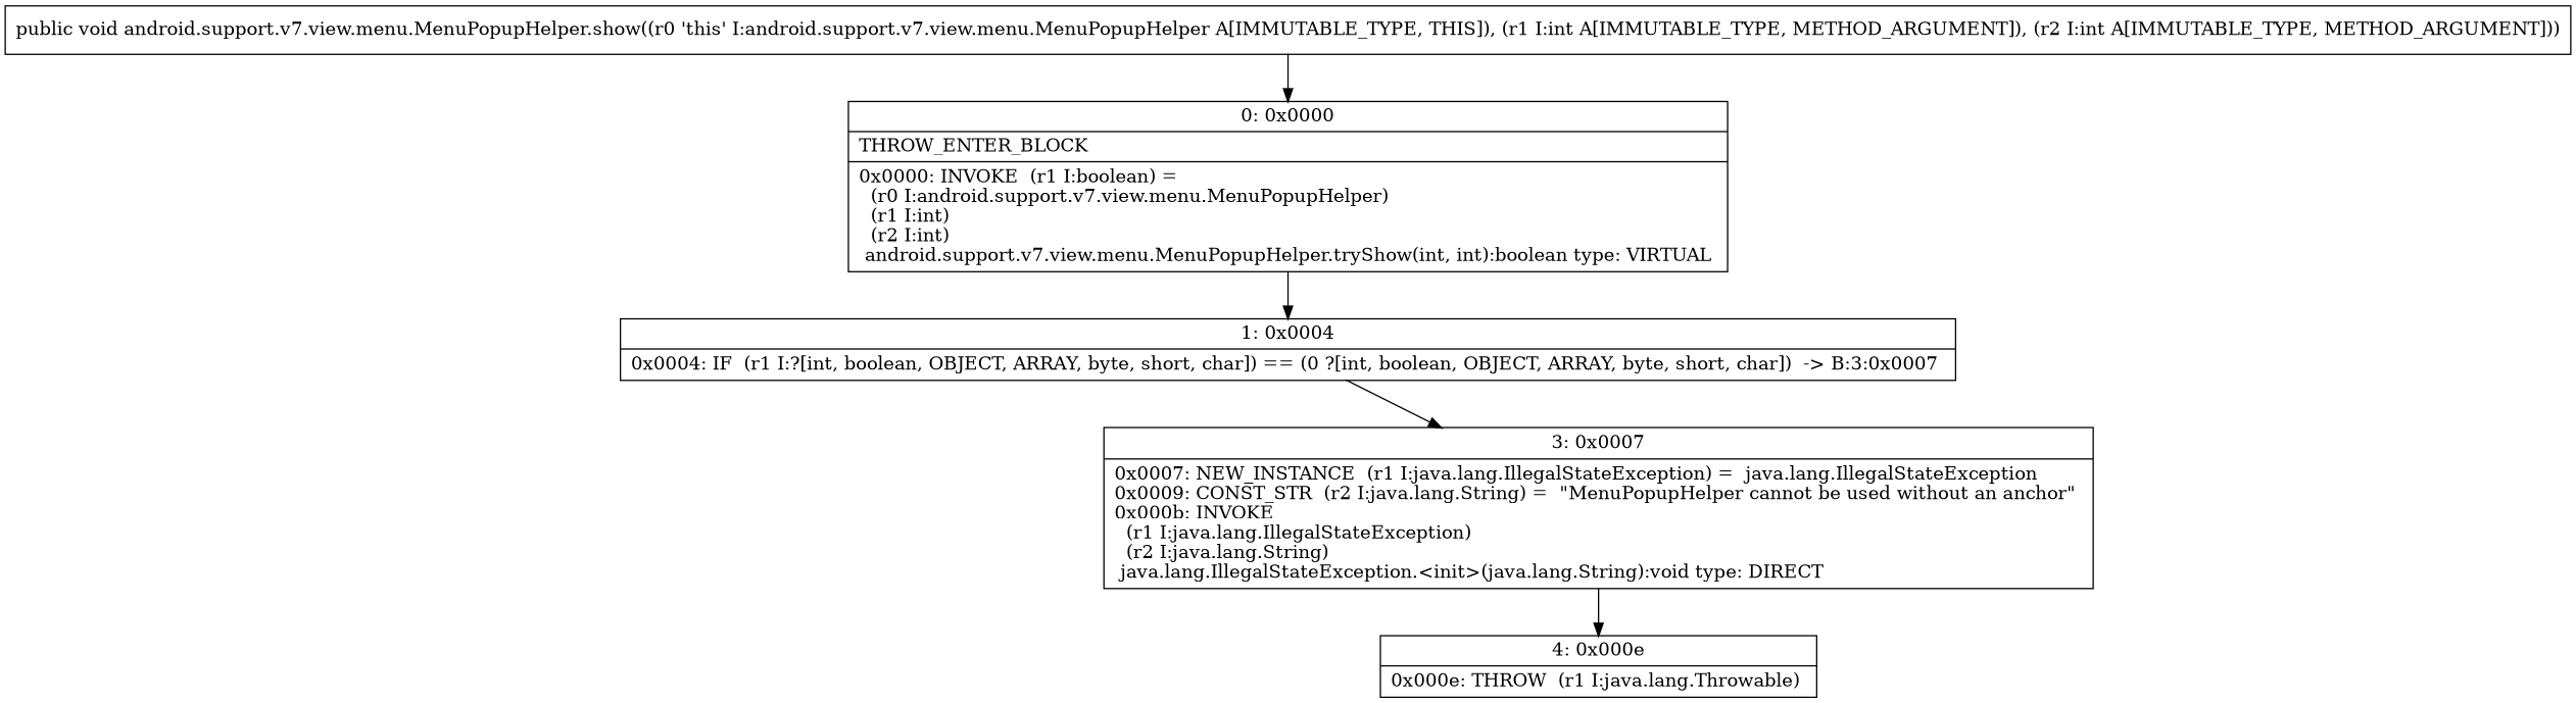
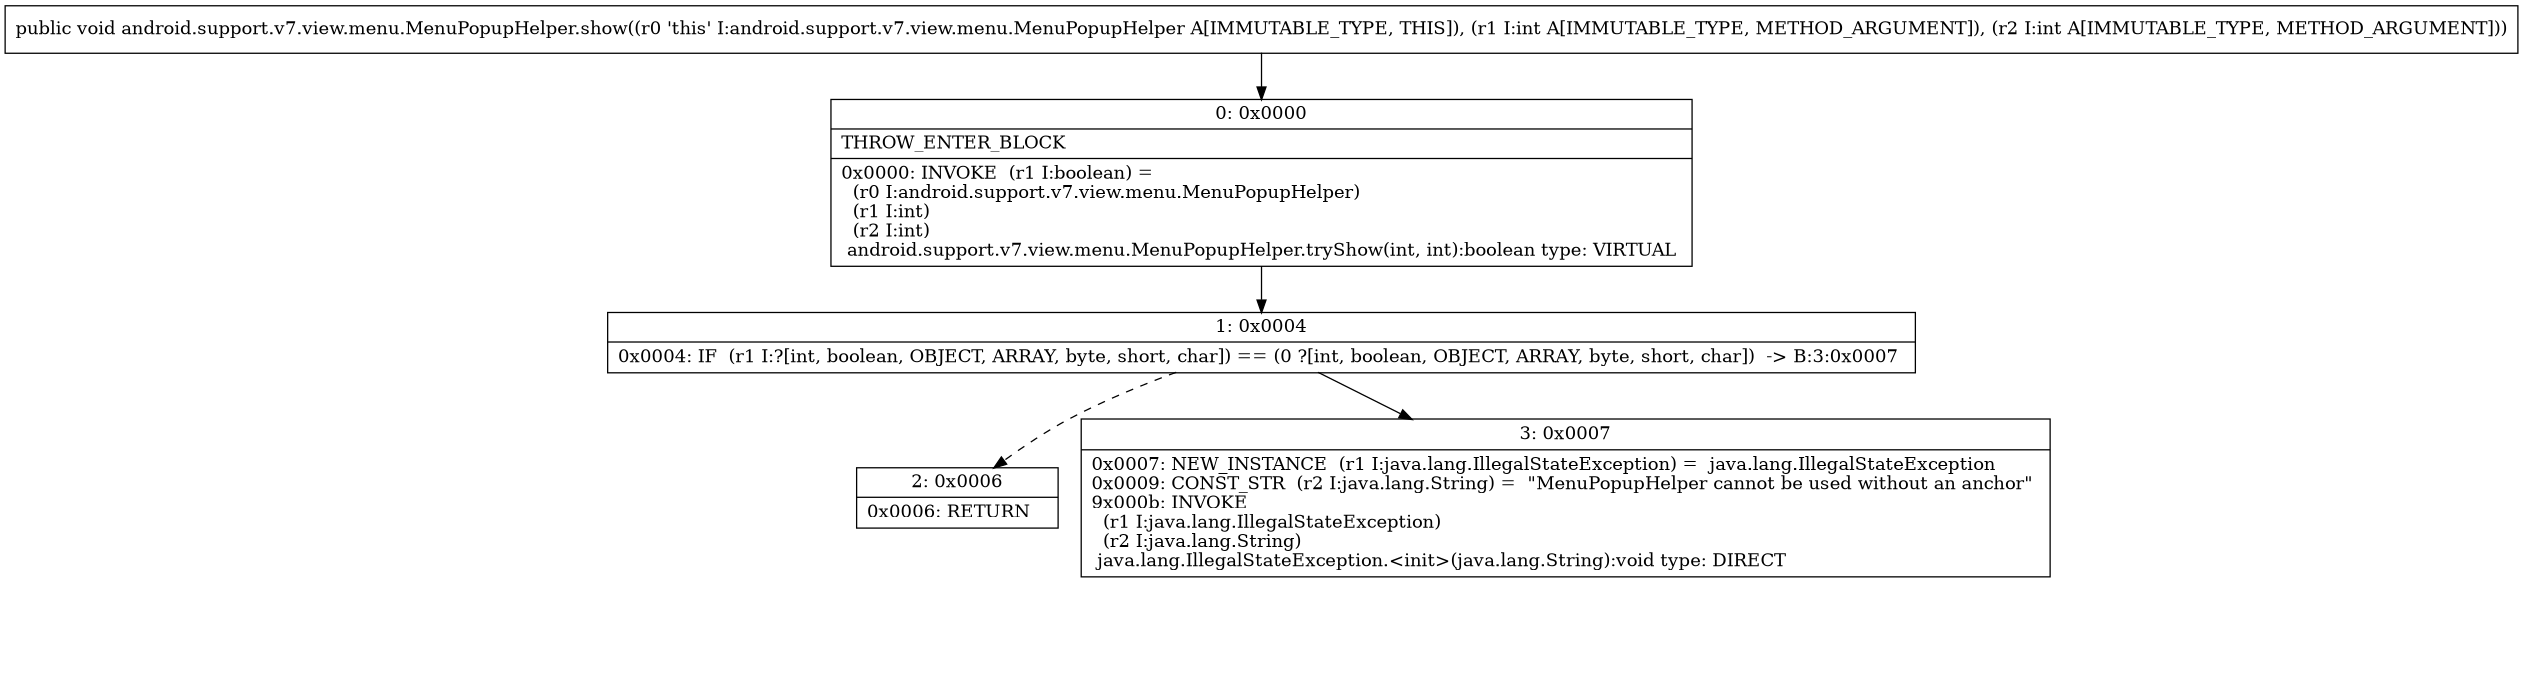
  digraph {
    node [shape=record]
    n1 [label="{0\:\ 0x0000|THROW_ENTER_BLOCK\l|0x0000: INVOKE  (r1 I:boolean) = \l  (r0 I:android.support.v7.view.menu.MenuPopupHelper)\l  (r1 I:int)\l  (r2 I:int)\l android.support.v7.view.menu.MenuPopupHelper.tryShow(int, int):boolean type: VIRTUAL \l}"]
    n2 [label="{1\:\ 0x0004|0x0004: IF  (r1 I:?[int, boolean, OBJECT, ARRAY, byte, short, char]) == (0 ?[int, boolean, OBJECT, ARRAY, byte, short, char])  \-\> B:3:0x0007 \l}"]
-   n4 [label="{3\:\ 0x0007|0x0007: NEW_INSTANCE  (r1 I:java.lang.IllegalStateException) =  java.lang.IllegalStateException \l0x0009: CONST_STR  (r2 I:java.lang.String) =  \"MenuPopupHelper cannot be used without an anchor\" \l0x000b: INVOKE  \l  (r1 I:java.lang.IllegalStateException)\l  (r2 I:java.lang.String)\l java.lang.IllegalStateException.\<init\>(java.lang.String):void type: DIRECT \l}"]
-   n5 [label="{4\:\ 0x000e|0x000e: THROW  (r1 I:java.lang.Throwable) \l}"]
+   n3 [label="{2\:\ 0x0006|0x0006: RETURN   \l}"]
+   n4 [label="{3\:\ 0x0007|0x0007: NEW_INSTANCE  (r1 I:java.lang.IllegalStateException) =  java.lang.IllegalStateException \l0x0009: CONST_STR  (r2 I:java.lang.String) =  \"MenuPopupHelper cannot be used without an anchor\" \l9x000b: INVOKE  \l  (r1 I:java.lang.IllegalStateException)\l  (r2 I:java.lang.String)\l java.lang.IllegalStateException.\<init\>(java.lang.String):void type: DIRECT \l}"]
    n6 [label="{public void android.support.v7.view.menu.MenuPopupHelper.show((r0 'this' I:android.support.v7.view.menu.MenuPopupHelper A[IMMUTABLE_TYPE, THIS]), (r1 I:int A[IMMUTABLE_TYPE, METHOD_ARGUMENT]), (r2 I:int A[IMMUTABLE_TYPE, METHOD_ARGUMENT])) }"]
    n1 -> n2
+   n2 -> n3 [style=dashed]
    n2 -> n4
-   n4 -> n5
    n6 -> n1
  }
